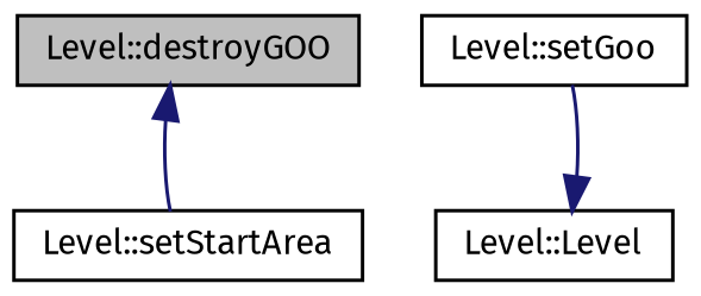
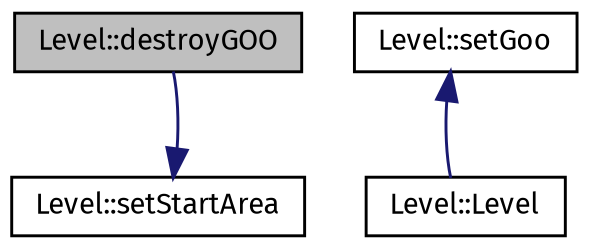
  digraph {
    fontname="Fira Sans"
    rankdir=TB
    node [color=black fillcolor=white fontname="Fira Sans" fontsize=10 shape=record style=filled]
    edge [color=midnightblue dir=back fontname="Fira Sans" fontsize=10 labelfontname=Helvetica labelfontsize=10 style=solid]
    n1 [fillcolor=grey75 fontcolor=black height=0.2 label="Level::destroyGOO" width=0.4]
    n2 [height=0.2 label="Level::setStartArea" width=0.4]
    n3 [height=0.2 label="Level::setGoo" width=0.4]
    n4 [height=0.2 label="Level::Level" width=0.4]
-   n1 -> n2
-   n4 -> n3
+   n2 -> n1
+   n3 -> n4
  }
